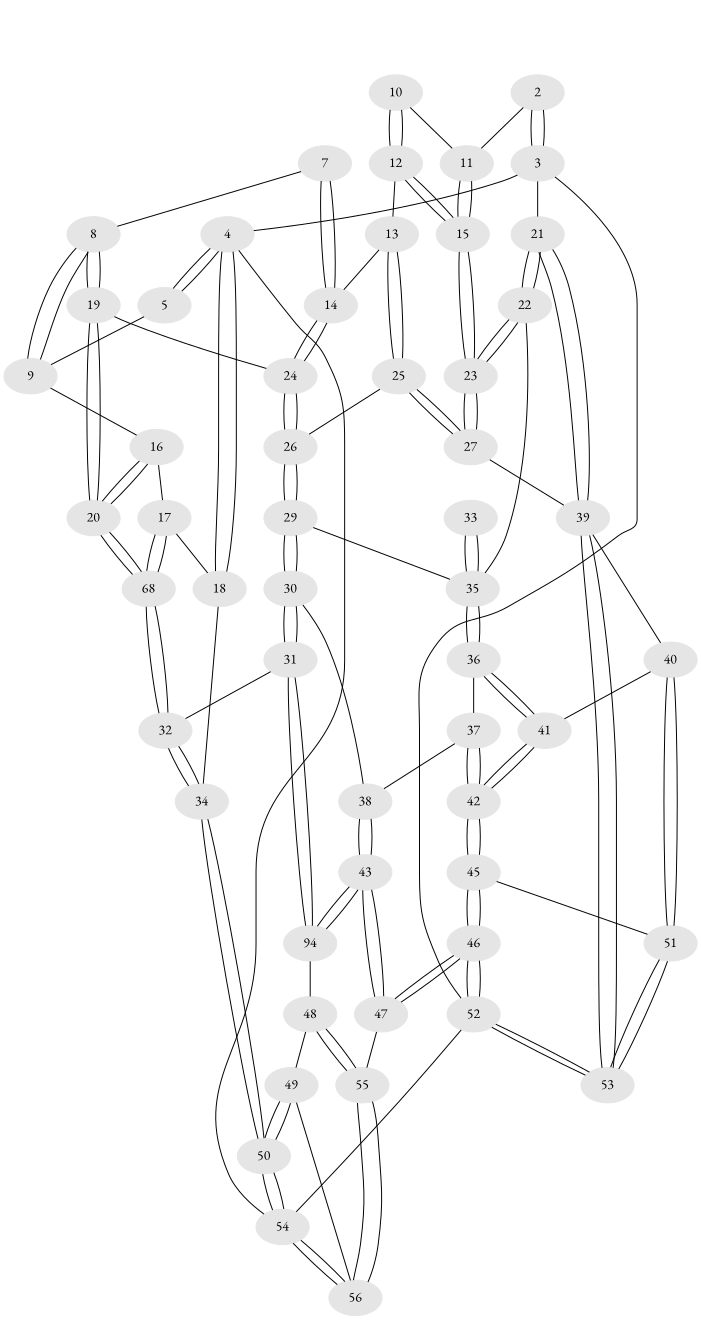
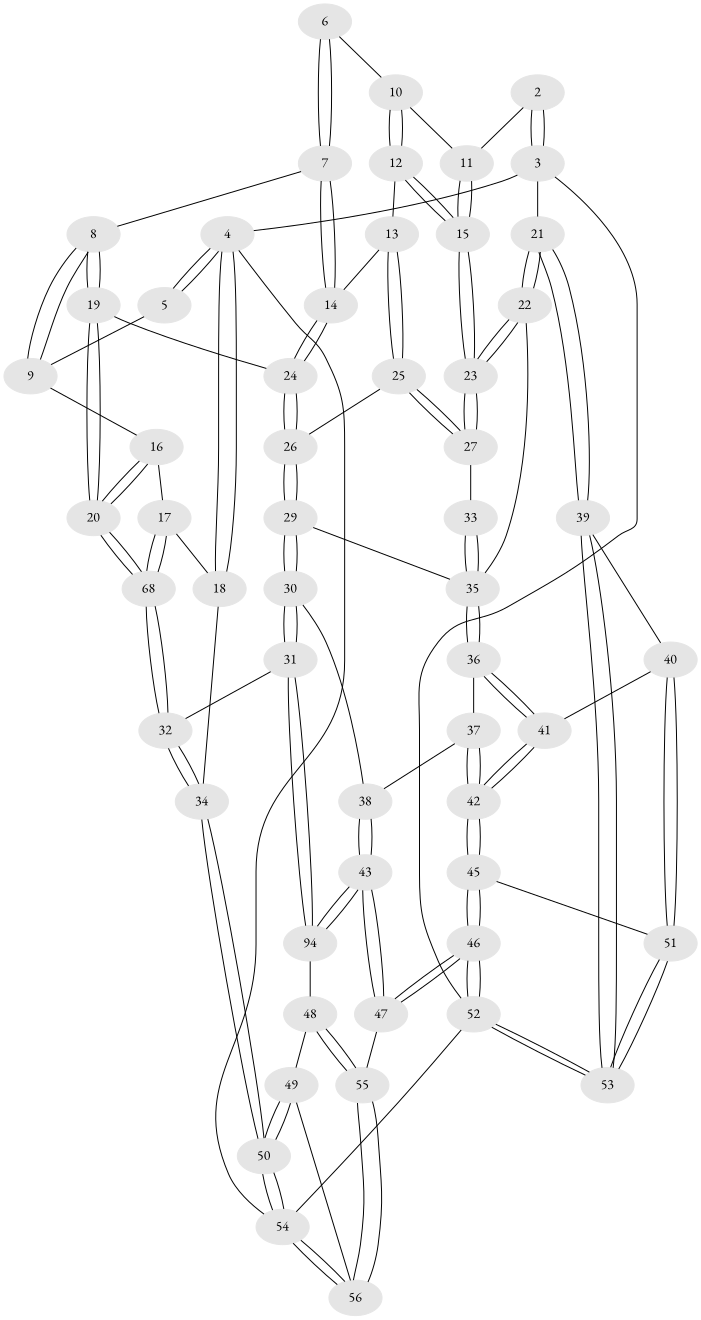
  graph {
    fontname="EB Garamond"
    node [color=gray90 fontname="EB Garamond" style=filled]
    edge [fontname="EB Garamond"]
    2
    3
    11
+   6
    7
    10
    4
    21
    52
    15
    5
    18
    54
    22
    39
    53
    9
    34
    56
    16
    8
    14
    12
    19
    24
    20
    17
    13
    23
    25
    27
    26
    n33 [label=68]
    32
    50
    35
    40
    36
    33
    29
    30
    31
    38
    n44 [label=94]
    43
    48
    37
    41
    42
    45
    47
    51
    46
    55
    49
    2 -- 3
    2 -- 3
    2 -- 11
    3 -- 4
    3 -- 21
    3 -- 52
    11 -- 15
    11 -- 15
+   6 -- 7
+   6 -- 7
+   6 -- 10
    7 -- 8
    7 -- 14
    7 -- 14
    10 -- 11
    10 -- 12
    10 -- 12
    4 -- 5
    4 -- 5
    4 -- 18
    4 -- 18
    4 -- 54
    21 -- 22
    21 -- 22
    21 -- 39
    21 -- 39
    52 -- 54
    52 -- 53
    52 -- 53
    15 -- 23
    15 -- 23
    5 -- 9
    18 -- 34
    54 -- 56
    54 -- 56
    22 -- 23
    22 -- 23
    22 -- 35
    39 -- 53
    39 -- 53
    39 -- 40
    9 -- 16
    34 -- 50
    34 -- 50
    16 -- 20
    16 -- 20
    16 -- 17
    8 -- 9
    8 -- 9
    8 -- 19
    8 -- 19
    14 -- 24
    14 -- 24
    12 -- 15
    12 -- 15
    12 -- 13
    19 -- 24
    19 -- 20
    19 -- 20
    24 -- 26
    24 -- 26
    20 -- n33
    20 -- n33
    17 -- 18
    17 -- n33
    17 -- n33
    13 -- 14
    13 -- 25
    13 -- 25
    23 -- 27
    23 -- 27
    25 -- 27
    25 -- 27
    25 -- 26
-   27 -- 39
+   27 -- 33
    26 -- 29
    26 -- 29
    n33 -- 32
    n33 -- 32
    32 -- 34
    32 -- 34
    50 -- 54
    50 -- 54
    35 -- 36
    35 -- 36
    40 -- 41
    40 -- 51
    40 -- 51
    36 -- 37
    36 -- 41
    36 -- 41
    33 -- 35
    33 -- 35
    29 -- 35
    29 -- 30
    29 -- 30
    30 -- 31
    30 -- 31
    30 -- 38
    31 -- 32
    31 -- n44
    31 -- n44
    38 -- 43
    38 -- 43
    n44 -- 48
    43 -- n44
    43 -- n44
    43 -- 47
    43 -- 47
    48 -- 55
    48 -- 55
    48 -- 49
    37 -- 38
    37 -- 42
    37 -- 42
    41 -- 42
    41 -- 42
    42 -- 45
    42 -- 45
    45 -- 51
    45 -- 46
    45 -- 46
    47 -- 55
    51 -- 53
    51 -- 53
    46 -- 52
    46 -- 52
    46 -- 47
    46 -- 47
    55 -- 56
    55 -- 56
    49 -- 56
    49 -- 50
    49 -- 50
  }
